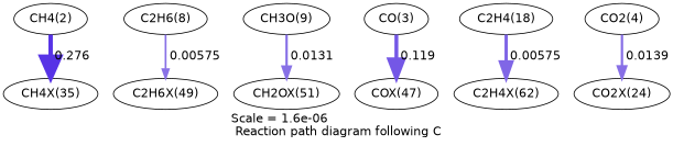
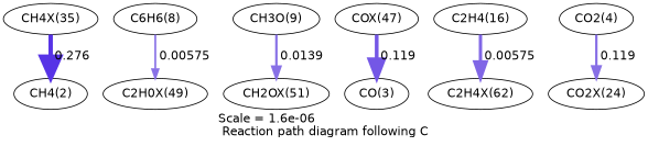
  digraph {
    fontname=Helvetica
    label="Scale = 1.6e-06\l Reaction path diagram following C"
    node [fontname=Helvetica]
    edge [fontname=Helvetica]
    n1 [label="CH4(2)"]
    n2 [label="CH4X(35)"]
-   n3 [label="C2H6(8)"]
-   n4 [label="C2H6X(49)"]
+   n3 [label="C6H6(8)"]
+   n4 [label="C2H0X(49)"]
    n5 [label="CH3O(9)"]
    n6 [label="CH2OX(51)"]
    n7 [label="CO(3)"]
    n8 [label="COX(47)"]
-   n9 [label="C2H4(18)"]
+   n9 [label="C2H4(16)"]
    n10 [label="C2H4X(62)"]
    n11 [label="CO2(4)"]
    n12 [label="CO2X(24)"]
-   n1 -> n2 [arrowsize=2.51 color="0.7, 0.776, 0.9" label=" 0.276" penwidth=5.03]
+   n2 -> n1 [arrowsize=2.51 color="0.7, 0.776, 0.9" label=" 0.276" penwidth=5.03]
    n3 -> n4 [arrowsize=1.05 color="0.7, 0.506, 0.9" label=" 0.00575" penwidth=2.11]
-   n5 -> n6 [arrowsize=1.36 color="0.7, 0.513, 0.9" label=" 0.0131" penwidth=2.73]
-   n7 -> n8 [arrowsize=2.2 color="0.7, 0.619, 0.9" label=" 0.119" penwidth=4.39]
+   n5 -> n6 [arrowsize=1.36 color="0.7, 0.513, 0.9" label=" 0.0139" penwidth=2.73]
+   n8 -> n7 [arrowsize=2.2 color="0.7, 0.619, 0.9" label=" 0.119" penwidth=4.39]
    n9 -> n10 [arrowsize=1.9 color="0.7, 0.554, 0.9" label=" 0.00575" penwidth=3.8]
-   n11 -> n12 [arrowsize=1.38 color="0.7, 0.514, 0.9" label=" 0.0139" penwidth=2.77]
+   n11 -> n12 [arrowsize=1.38 color="0.7, 0.514, 0.9" label=" 0.119" penwidth=2.77]
  }
